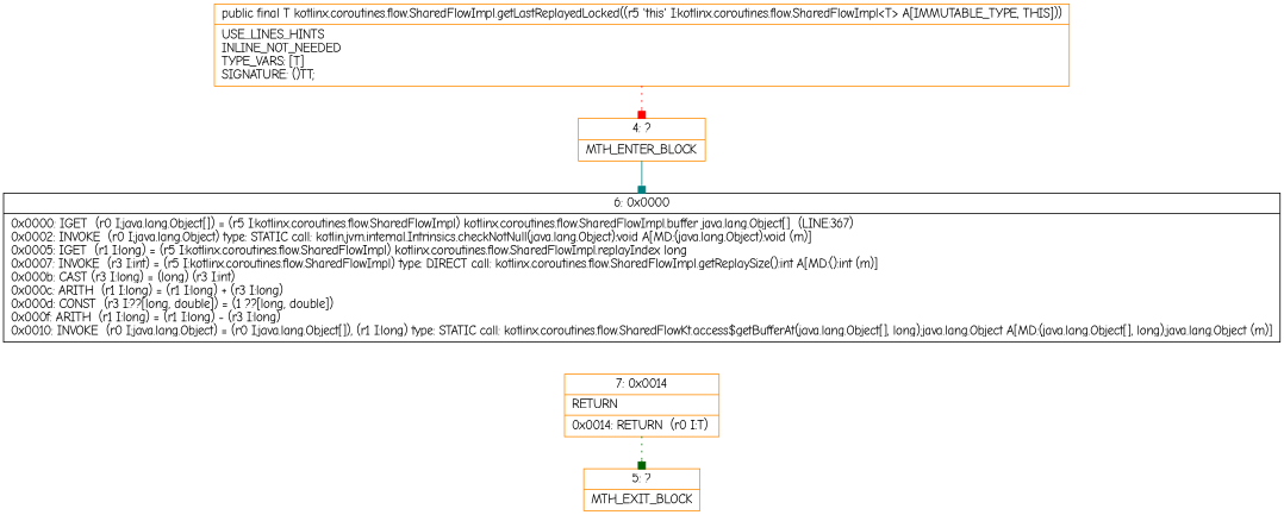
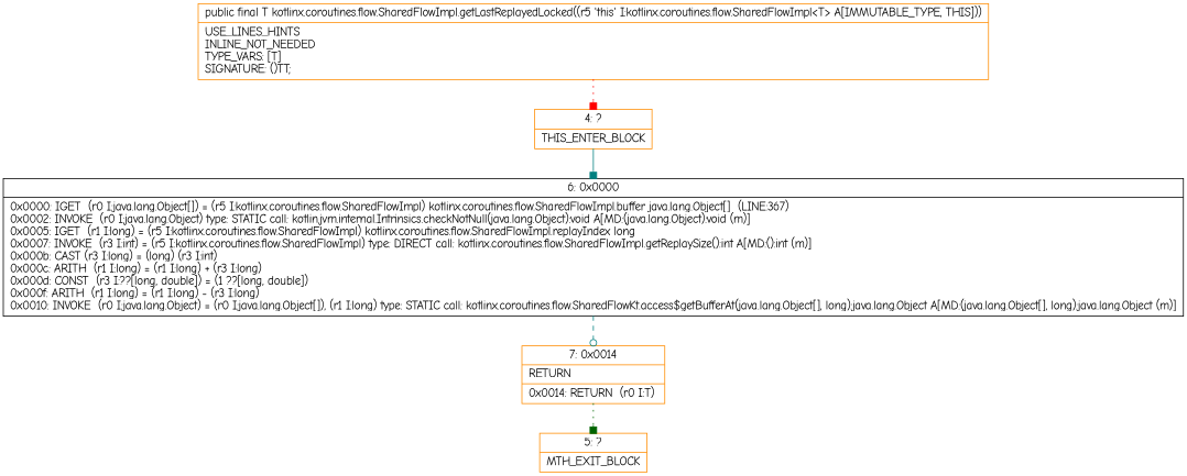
  digraph {
    fontname="Comic Neue"
    node [color=darkorange fontname="Comic Neue" shape=record]
    edge [arrowhead=box color=teal fontname="Comic Neue" style=dotted]
-   n1 [label="{4\:\ ?|MTH_ENTER_BLOCK\l}"]
+   n1 [label="{4\:\ ?|THIS_ENTER_BLOCK\l}"]
    n2 [color=black label="{6\:\ 0x0000|0x0000: IGET  (r0 I:java.lang.Object[]) = (r5 I:kotlinx.coroutines.flow.SharedFlowImpl) kotlinx.coroutines.flow.SharedFlowImpl.buffer java.lang.Object[]  (LINE:367)\l0x0002: INVOKE  (r0 I:java.lang.Object) type: STATIC call: kotlin.jvm.internal.Intrinsics.checkNotNull(java.lang.Object):void A[MD:(java.lang.Object):void (m)]\l0x0005: IGET  (r1 I:long) = (r5 I:kotlinx.coroutines.flow.SharedFlowImpl) kotlinx.coroutines.flow.SharedFlowImpl.replayIndex long \l0x0007: INVOKE  (r3 I:int) = (r5 I:kotlinx.coroutines.flow.SharedFlowImpl) type: DIRECT call: kotlinx.coroutines.flow.SharedFlowImpl.getReplaySize():int A[MD:():int (m)]\l0x000b: CAST (r3 I:long) = (long) (r3 I:int) \l0x000c: ARITH  (r1 I:long) = (r1 I:long) + (r3 I:long) \l0x000d: CONST  (r3 I:??[long, double]) = (1 ??[long, double]) \l0x000f: ARITH  (r1 I:long) = (r1 I:long) \- (r3 I:long) \l0x0010: INVOKE  (r0 I:java.lang.Object) = (r0 I:java.lang.Object[]), (r1 I:long) type: STATIC call: kotlinx.coroutines.flow.SharedFlowKt.access$getBufferAt(java.lang.Object[], long):java.lang.Object A[MD:(java.lang.Object[], long):java.lang.Object (m)]\l}"]
    n3 [label="{7\:\ 0x0014|RETURN\l|0x0014: RETURN  (r0 I:T) \l}"]
    n4 [label="{5\:\ ?|MTH_EXIT_BLOCK\l}"]
    n5 [label="{public final T kotlinx.coroutines.flow.SharedFlowImpl.getLastReplayedLocked((r5 'this' I:kotlinx.coroutines.flow.SharedFlowImpl\<T\> A[IMMUTABLE_TYPE, THIS]))  | USE_LINES_HINTS\lINLINE_NOT_NEEDED\lTYPE_VARS: [T]\lSIGNATURE: ()TT;\l}"]
    n1 -> n2 [style=solid]
+   n2 -> n3 [arrowhead=odot style=dashed]
    n3 -> n4 [color=darkgreen]
    n5 -> n1 [color=red]
  }
